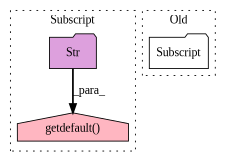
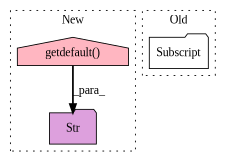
  digraph {
    fontname="Liberation Serif"
    node [shape=folder style=filled fontname="Liberation Serif"]
    n1 [a=75 l="28,1" label="getdefault()" s="2561,2606" shape=house fillcolor=lightpink]
    n2 [a=66 l=11 label=Str s=2589 fillcolor=plum]
    n3 [a=63 l="36,0" label=Subscript s="2274,0" fillcolor=white]
    subgraph cluster_1 {
-     label=Subscript
+     label=New
      style=dotted
      n1
      n2
    }
    subgraph cluster_2 {
      label=Old
      style=dotted
      n3
    }
-   n2 -> n1 [label=_para_ style=bold fontname="Liberation Serif"]
+   n1 -> n2 [label=_para_ style=bold fontname="Liberation Serif"]
  }
